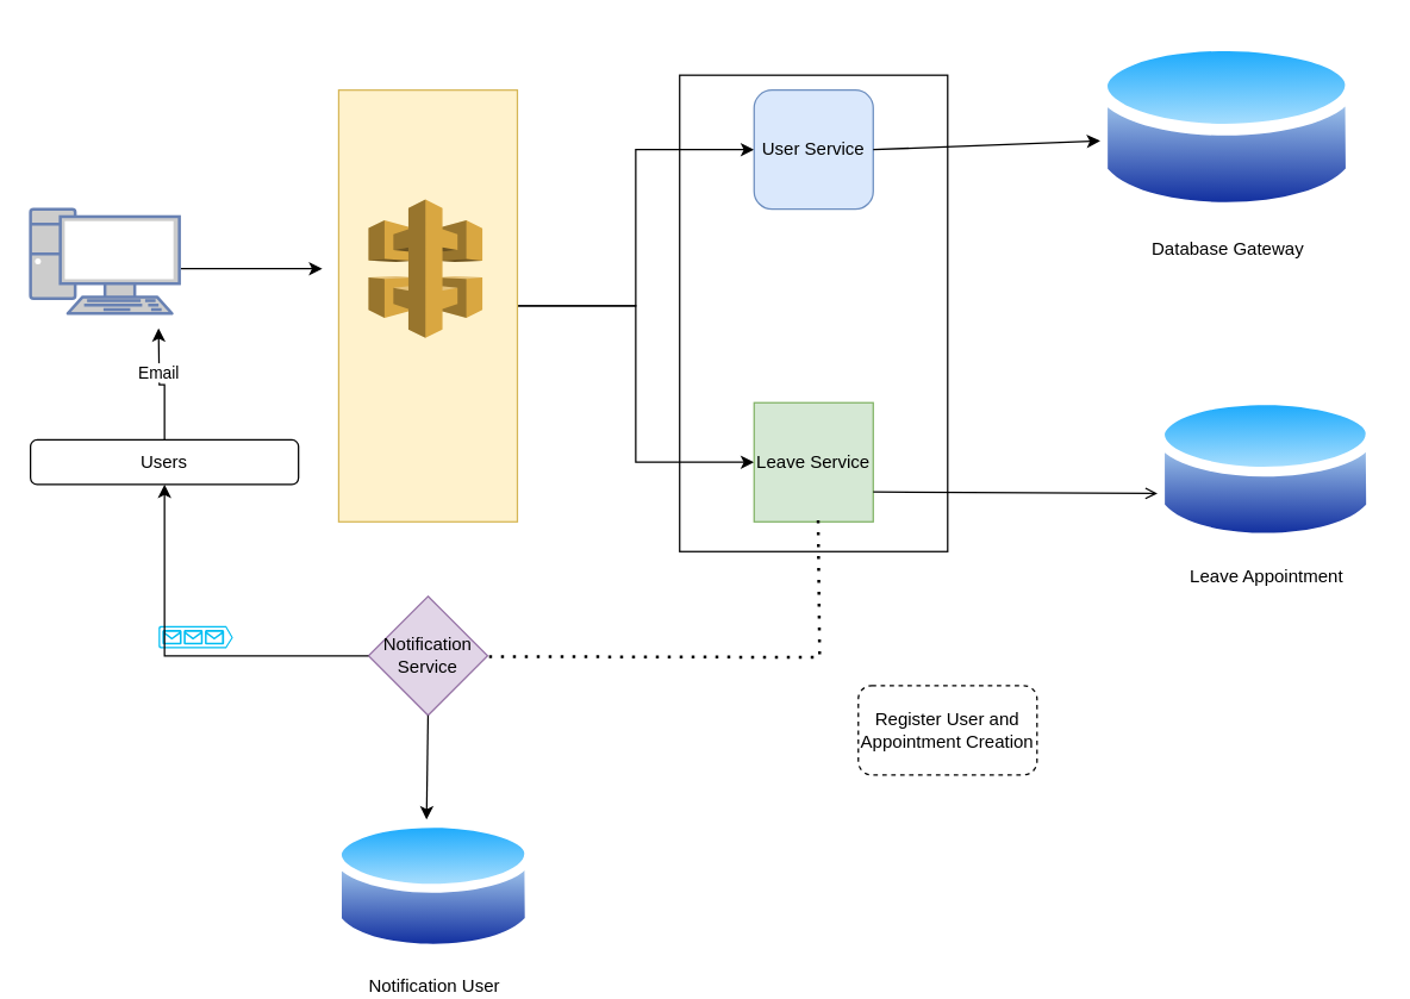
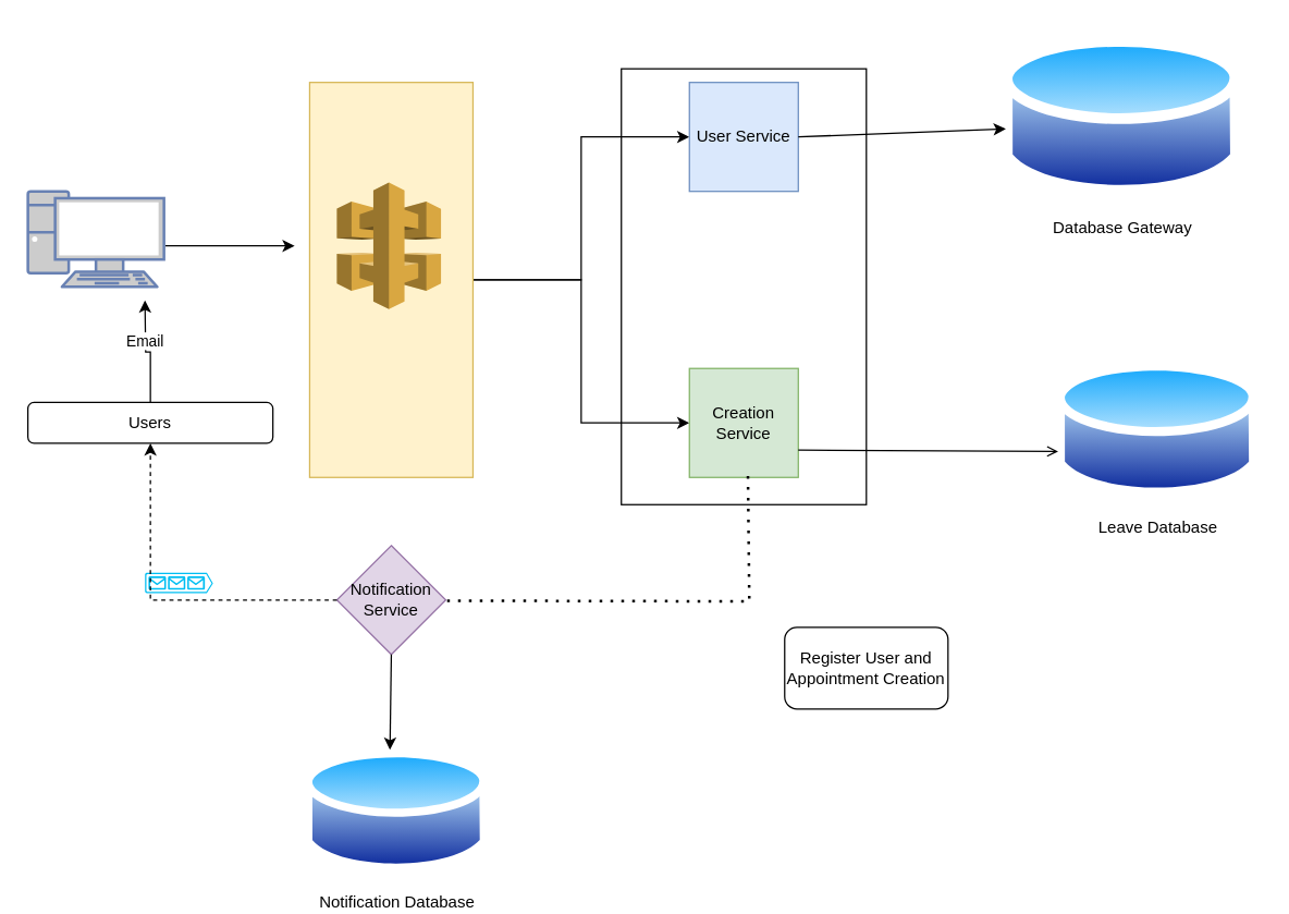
  <mxCell id="0" />
  <mxCell id="1" parent="0" />
  <mxCell id="2" value="" style="rounded=0;whiteSpace=wrap;html=1;" parent="1" vertex="1"><mxGeometry x="456" y="50" width="180" height="320" as="geometry" /></mxCell>
  <mxCell id="3" style="edgeStyle=orthogonalEdgeStyle;rounded=0;orthogonalLoop=1;jettySize=auto;html=1;entryX=0;entryY=0.5;entryDx=0;entryDy=0;" parent="1" source="5" target="7" edge="1"><mxGeometry relative="1" as="geometry" /></mxCell>
  <mxCell id="4" style="edgeStyle=orthogonalEdgeStyle;rounded=0;orthogonalLoop=1;jettySize=auto;html=1;" parent="1" source="5" target="8" edge="1"><mxGeometry relative="1" as="geometry" /></mxCell>
  <mxCell id="5" value="" style="rounded=0;whiteSpace=wrap;html=1;fillColor=#fff2cc;strokeColor=#d6b656;" parent="1" vertex="1"><mxGeometry x="227" y="60" width="120" height="290" as="geometry" /></mxCell>
  <mxCell id="6" style="edgeStyle=orthogonalEdgeStyle;rounded=0;orthogonalLoop=1;jettySize=auto;html=1;" parent="1" edge="1"><mxGeometry relative="1" as="geometry"><mxPoint x="216" y="180" as="targetPoint" /><mxPoint x="121" y="180" as="sourcePoint" /></mxGeometry></mxCell>
- <mxCell id="7" value="User Service" style="whiteSpace=wrap;html=1;aspect=fixed;fillColor=#dae8fc;strokeColor=#6c8ebf;rounded=1;" parent="1" vertex="1"><mxGeometry x="506" y="60" width="80" height="80" as="geometry" /></mxCell>
- <mxCell id="8" value="Leave Service" style="whiteSpace=wrap;html=1;aspect=fixed;fillColor=#d5e8d4;strokeColor=#82b366;" parent="1" vertex="1"><mxGeometry x="506" y="270" width="80" height="80" as="geometry" /></mxCell>
+ <mxCell id="7" value="User Service" style="whiteSpace=wrap;html=1;aspect=fixed;fillColor=#dae8fc;strokeColor=#6c8ebf;" parent="1" vertex="1"><mxGeometry x="506" y="60" width="80" height="80" as="geometry" /></mxCell>
+ <mxCell id="8" value="Creation Service" style="whiteSpace=wrap;html=1;aspect=fixed;fillColor=#d5e8d4;strokeColor=#82b366;" parent="1" vertex="1"><mxGeometry x="506" y="270" width="80" height="80" as="geometry" /></mxCell>
  <mxCell id="9" style="edgeStyle=orthogonalEdgeStyle;rounded=0;orthogonalLoop=1;jettySize=auto;html=1;" parent="1" source="25" edge="1"><mxGeometry relative="1" as="geometry"><mxPoint y="220" as="targetPoint" x="106" /></mxGeometry></mxCell>
  <mxCell id="10" value="Email" style="edgeLabel;html=1;align=center;verticalAlign=middle;resizable=0;points=[];" parent="9" vertex="1" connectable="0"><mxGeometry x="0.225" y="1" relative="1" as="geometry"><mxPoint y="-1" as="offset" /></mxGeometry></mxCell>
  <mxCell id="11" value="Notification Service" style="rhombus;whiteSpace=wrap;html=1;fillColor=#e1d5e7;strokeColor=#9673a6;" parent="1" vertex="1"><mxGeometry x="247" y="400" width="80" height="80" as="geometry" /></mxCell>
  <mxCell id="12" value="" style="verticalLabelPosition=bottom;html=1;verticalAlign=top;align=center;strokeColor=none;fillColor=#00BEF2;shape=mxgraph.azure.queue_generic;pointerEvents=1;" parent="1" vertex="1"><mxGeometry y="420" width="50" height="15" as="geometry" x="106" /></mxCell>
  <mxCell id="13" value="" style="endArrow=none;dashed=1;html=1;dashPattern=1 3;strokeWidth=2;rounded=0;" parent="1" edge="1"><mxGeometry width="50" height="50" relative="1" as="geometry"><mxPoint x="328" y="440.5" as="sourcePoint" /><mxPoint x="547" y="441" as="targetPoint" /></mxGeometry></mxCell>
  <mxCell id="14" value="" style="endArrow=none;dashed=1;html=1;dashPattern=1 3;strokeWidth=2;rounded=0;exitX=0.625;exitY=0.988;exitDx=0;exitDy=0;exitPerimeter=0;" parent="1" edge="1"><mxGeometry width="50" height="50" relative="1" as="geometry"><mxPoint x="549" y="349.04" as="sourcePoint" /><mxPoint x="550" y="440" as="targetPoint" /></mxGeometry></mxCell>
  <mxCell id="15" value="" style="outlineConnect=0;dashed=0;verticalLabelPosition=bottom;verticalAlign=top;align=center;html=1;shape=mxgraph.aws3.api_gateway;fillColor=#D9A741;gradientColor=none;" vertex="1" parent="1"><mxGeometry x="247" y="133.5" width="76.5" height="93" as="geometry" /></mxCell>
  <mxCell id="16" value="" style="fontColor=#0066CC;verticalAlign=top;verticalLabelPosition=bottom;labelPosition=center;align=center;html=1;outlineConnect=0;fillColor=#CCCCCC;strokeColor=#6881B3;gradientColor=none;gradientDirection=north;strokeWidth=2;shape=mxgraph.networks.pc;" vertex="1" parent="1"><mxGeometry x="20" y="140" width="100" height="70" as="geometry" /></mxCell>
  <mxCell id="17" value="Database Gateway" style="image;aspect=fixed;perimeter=ellipsePerimeter;html=1;align=center;shadow=0;dashed=0;spacingTop=3;image=img/lib/active_directory/database.svg;" vertex="1" parent="1"><mxGeometry x="736" y="20" width="175.68" height="130" as="geometry" /></mxCell>
  <mxCell id="18" value="" style="endArrow=classic;html=1;rounded=0;exitX=1;exitY=0.5;exitDx=0;exitDy=0;entryX=0.014;entryY=0.57;entryDx=0;entryDy=0;entryPerimeter=0;exitPerimeter=0;" edge="1" parent="1" source="7" target="17"><mxGeometry width="50" height="50" relative="1" as="geometry"><mxPoint x="626" y="125" as="sourcePoint" /><mxPoint x="696" y="100" as="targetPoint" /></mxGeometry></mxCell>
- <mxCell id="19" value="Leave Appointment" style="image;aspect=fixed;perimeter=ellipsePerimeter;html=1;align=center;shadow=0;dashed=0;spacingTop=3;image=img/lib/active_directory/database.svg;" vertex="1" parent="1"><mxGeometry x="775.59" y="260" width="148.65" height="110" as="geometry" /></mxCell>
+ <mxCell id="19" value="Leave Database" style="image;aspect=fixed;perimeter=ellipsePerimeter;html=1;align=center;shadow=0;dashed=0;spacingTop=3;image=img/lib/active_directory/database.svg;" vertex="1" parent="1"><mxGeometry x="775.59" y="260" width="148.65" height="110" as="geometry" /></mxCell>
  <mxCell id="20" value="" style="endArrow=open;html=1;rounded=0;exitX=1;exitY=0.75;exitDx=0;exitDy=0;entryX=0.009;entryY=0.645;entryDx=0;entryDy=0;entryPerimeter=0;" edge="1" parent="1" source="8" target="19"><mxGeometry width="50" height="50" relative="1" as="geometry"><mxPoint x="416" y="280" as="sourcePoint" /><mxPoint x="766" y="330" as="targetPoint" /></mxGeometry></mxCell>
- <mxCell id="21" value="Notification User" style="image;aspect=fixed;perimeter=ellipsePerimeter;html=1;align=center;shadow=0;dashed=0;spacingTop=3;image=img/lib/active_directory/database.svg;" vertex="1" parent="1"><mxGeometry x="223.43" y="545" width="135.14" height="100" as="geometry" /></mxCell>
+ <mxCell id="21" value="Notification Database" style="image;aspect=fixed;perimeter=ellipsePerimeter;html=1;align=center;shadow=0;dashed=0;spacingTop=3;image=img/lib/active_directory/database.svg;" vertex="1" parent="1"><mxGeometry x="223.43" y="545" width="135.14" height="100" as="geometry" /></mxCell>
  <mxCell id="22" value="" style="endArrow=classic;html=1;rounded=0;exitX=0.5;exitY=1;exitDx=0;exitDy=0;" edge="1" parent="1" source="11"><mxGeometry width="50" height="50" relative="1" as="geometry"><mxPoint x="416" y="450" as="sourcePoint" /><mxPoint x="286" y="550" as="targetPoint" /></mxGeometry></mxCell>
- <mxCell id="23" value="Register User and Appointment Creation" style="rounded=1;whiteSpace=wrap;html=1;dashed=1;" vertex="1" parent="1"><mxGeometry x="576" y="460" width="120" height="60" as="geometry" /></mxCell>
- <mxCell id="24" value="" style="edgeStyle=orthogonalEdgeStyle;rounded=0;orthogonalLoop=1;jettySize=auto;html=1;" edge="1" parent="1" source="11" target="25"><mxGeometry relative="1" as="geometry"><mxPoint y="220" as="targetPoint" x="106" /><mxPoint x="247" y="440" as="sourcePoint" /></mxGeometry></mxCell>
+ <mxCell id="23" value="Register User and Appointment Creation" style="rounded=1;whiteSpace=wrap;html=1;" vertex="1" parent="1"><mxGeometry x="576" y="460" width="120" height="60" as="geometry" /></mxCell>
+ <mxCell id="24" value="" style="edgeStyle=orthogonalEdgeStyle;rounded=0;orthogonalLoop=1;jettySize=auto;html=1;dashed=1;" edge="1" parent="1" source="11" target="25"><mxGeometry relative="1" as="geometry"><mxPoint y="220" as="targetPoint" x="106" /><mxPoint x="247" y="440" as="sourcePoint" /></mxGeometry></mxCell>
  <mxCell id="25" value="Users" style="rounded=1;whiteSpace=wrap;html=1;" vertex="1" parent="1"><mxGeometry x="20" y="295" width="180" height="30" as="geometry" /></mxCell>
